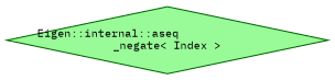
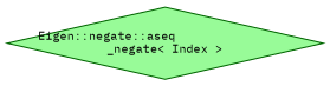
  digraph {
    rankdir=LR
    fontname="IBM Plex Mono"
-   n1 [color=darkgreen fillcolor=palegreen fontname="IBM Plex Mono" fontsize=10 height=0.2 label="Eigen::internal::aseq\l_negate\< Index \>" shape=diamond style=filled width=0.4]
+   n1 [color=darkgreen fillcolor=palegreen fontname="IBM Plex Mono" fontsize=10 height=0.2 label="Eigen::negate::aseq\l_negate\< Index \>" shape=diamond style=filled width=0.4]
  }
